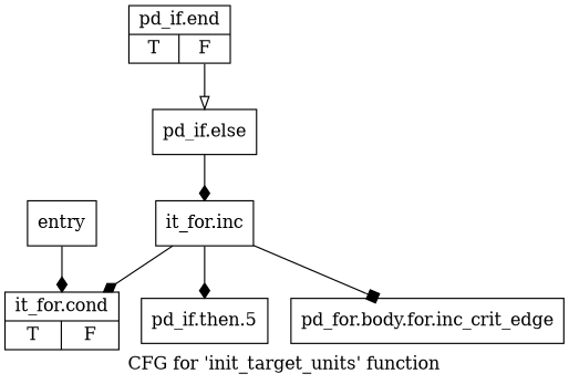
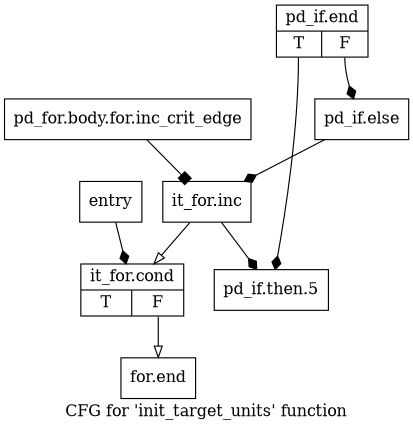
  digraph {
    label="CFG for 'init_target_units' function"
    node [shape=record]
    edge [arrowhead=diamond]
    n1 [label="{entry}"]
    n2 [label="{it_for.cond|{<s0>T|<s1>F}}"]
+   n3 [label="{for.end}"]
    n4 [label="{pd_if.end|{<s0>T|<s1>F}}"]
    n5 [label="{pd_if.then.5}"]
    n6 [label="{pd_if.else}"]
    n7 [label="{pd_for.body.for.inc_crit_edge}"]
    n8 [label="{it_for.inc}"]
    n1 -> n2
-   n4 -> n6 [arrowhead=onormal tailport=s1]
+   n2 -> n3 [arrowhead=onormal tailport=s1]
+   n4 -> n5 [tailport=s0]
+   n4 -> n6 [tailport=s1]
    n6 -> n8
-   n8 -> n7 [arrowhead=box]
-   n8 -> n2
+   n7 -> n8 [arrowhead=box]
+   n8 -> n2 [arrowhead=onormal]
    n8 -> n5
  }
